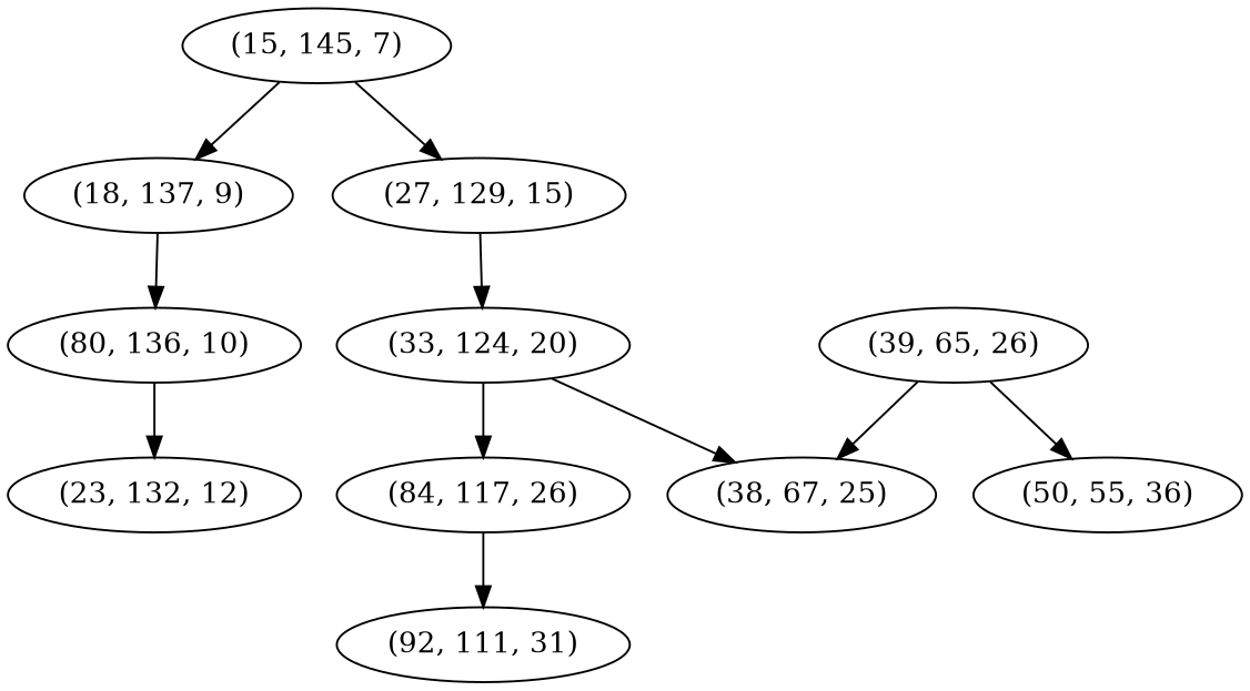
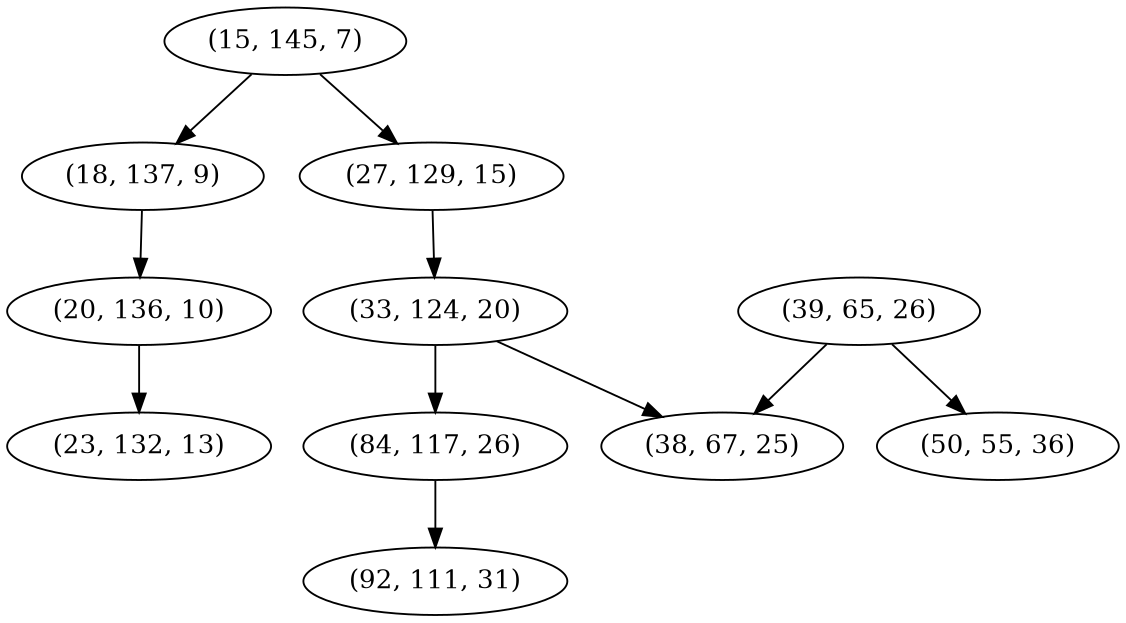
  digraph {
    "(15, 145, 7)"
    "(18, 137, 9)"
    "(27, 129, 15)"
-   "(20, 136, 10)" [label="(80, 136, 10)"]
-   "(23, 132, 12)"
+   "(20, 136, 10)"
+   "(23, 132, 12)" [label="(23, 132, 13)"]
    "(33, 124, 20)"
    "(38, 67, 25)"
    "(84, 117, 26)"
    "(92, 111, 31)"
    "(39, 65, 26)"
    "(50, 55, 36)"
    "(15, 145, 7)" -> "(18, 137, 9)"
    "(15, 145, 7)" -> "(27, 129, 15)"
    "(18, 137, 9)" -> "(20, 136, 10)"
    "(27, 129, 15)" -> "(33, 124, 20)"
    "(20, 136, 10)" -> "(23, 132, 12)"
    "(33, 124, 20)" -> "(38, 67, 25)"
    "(33, 124, 20)" -> "(84, 117, 26)"
    "(84, 117, 26)" -> "(92, 111, 31)"
    "(39, 65, 26)" -> "(38, 67, 25)"
    "(39, 65, 26)" -> "(50, 55, 36)"
  }
